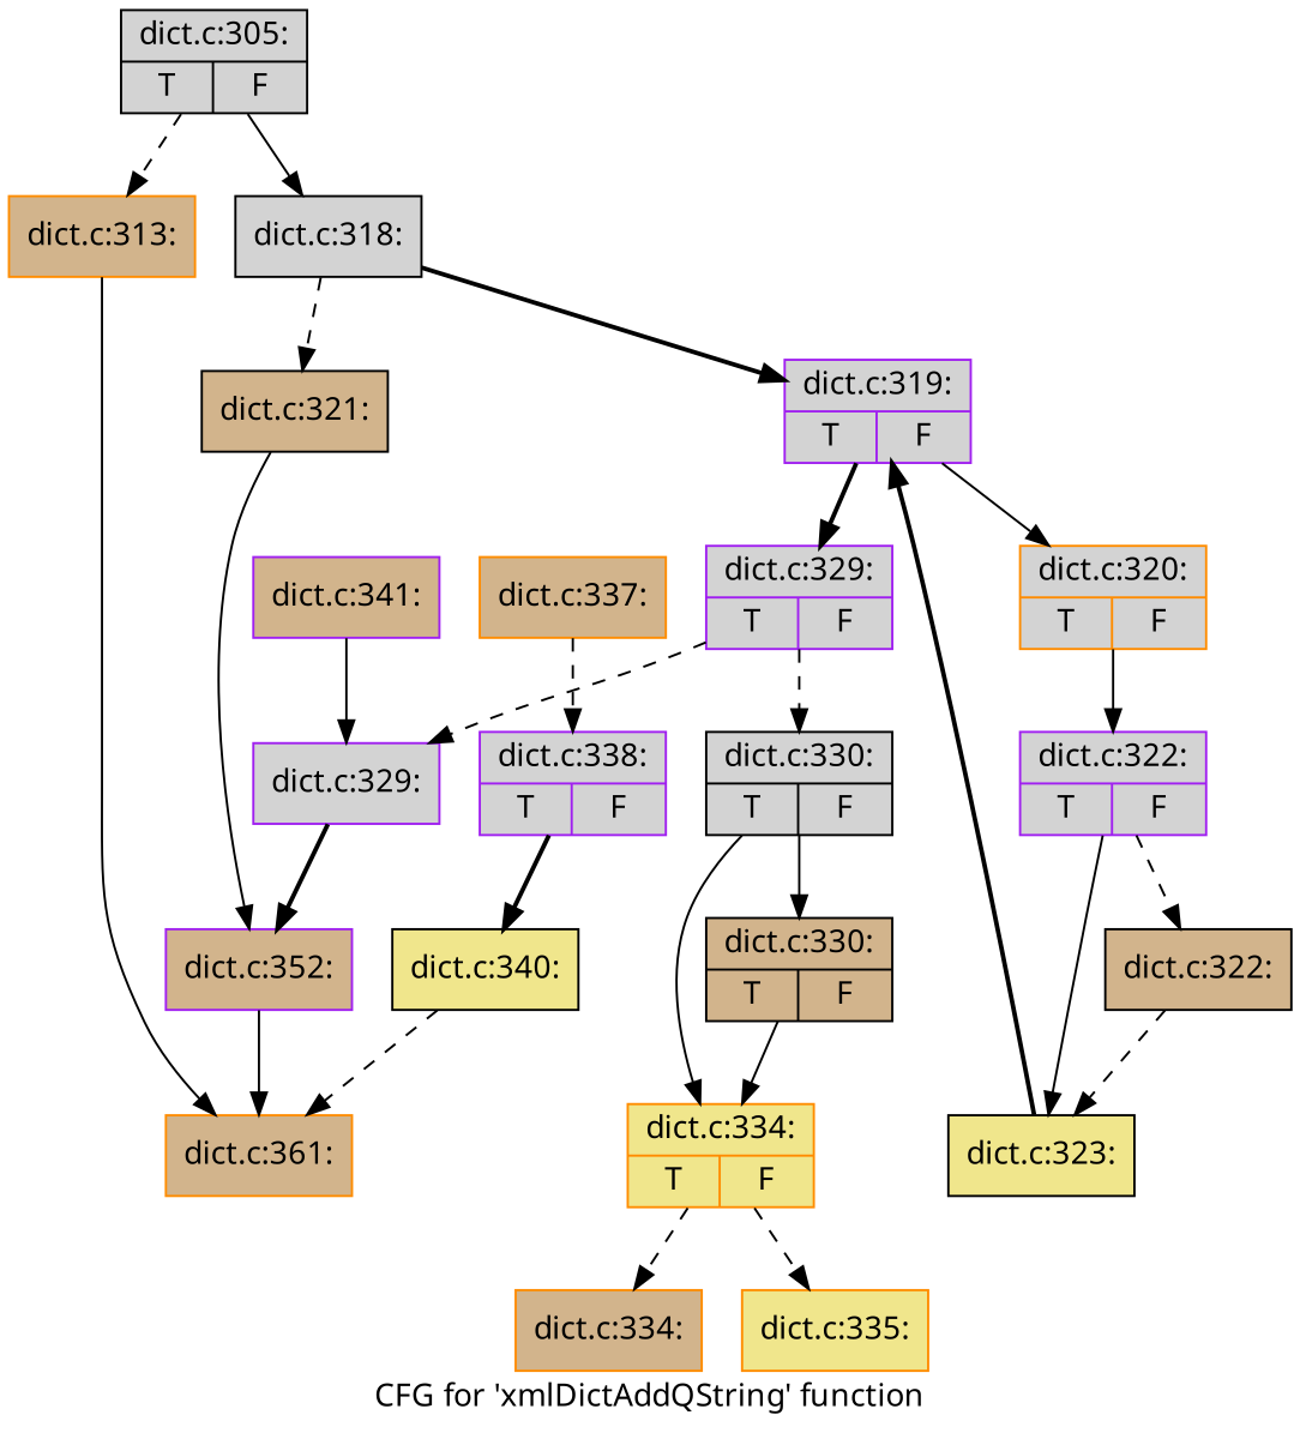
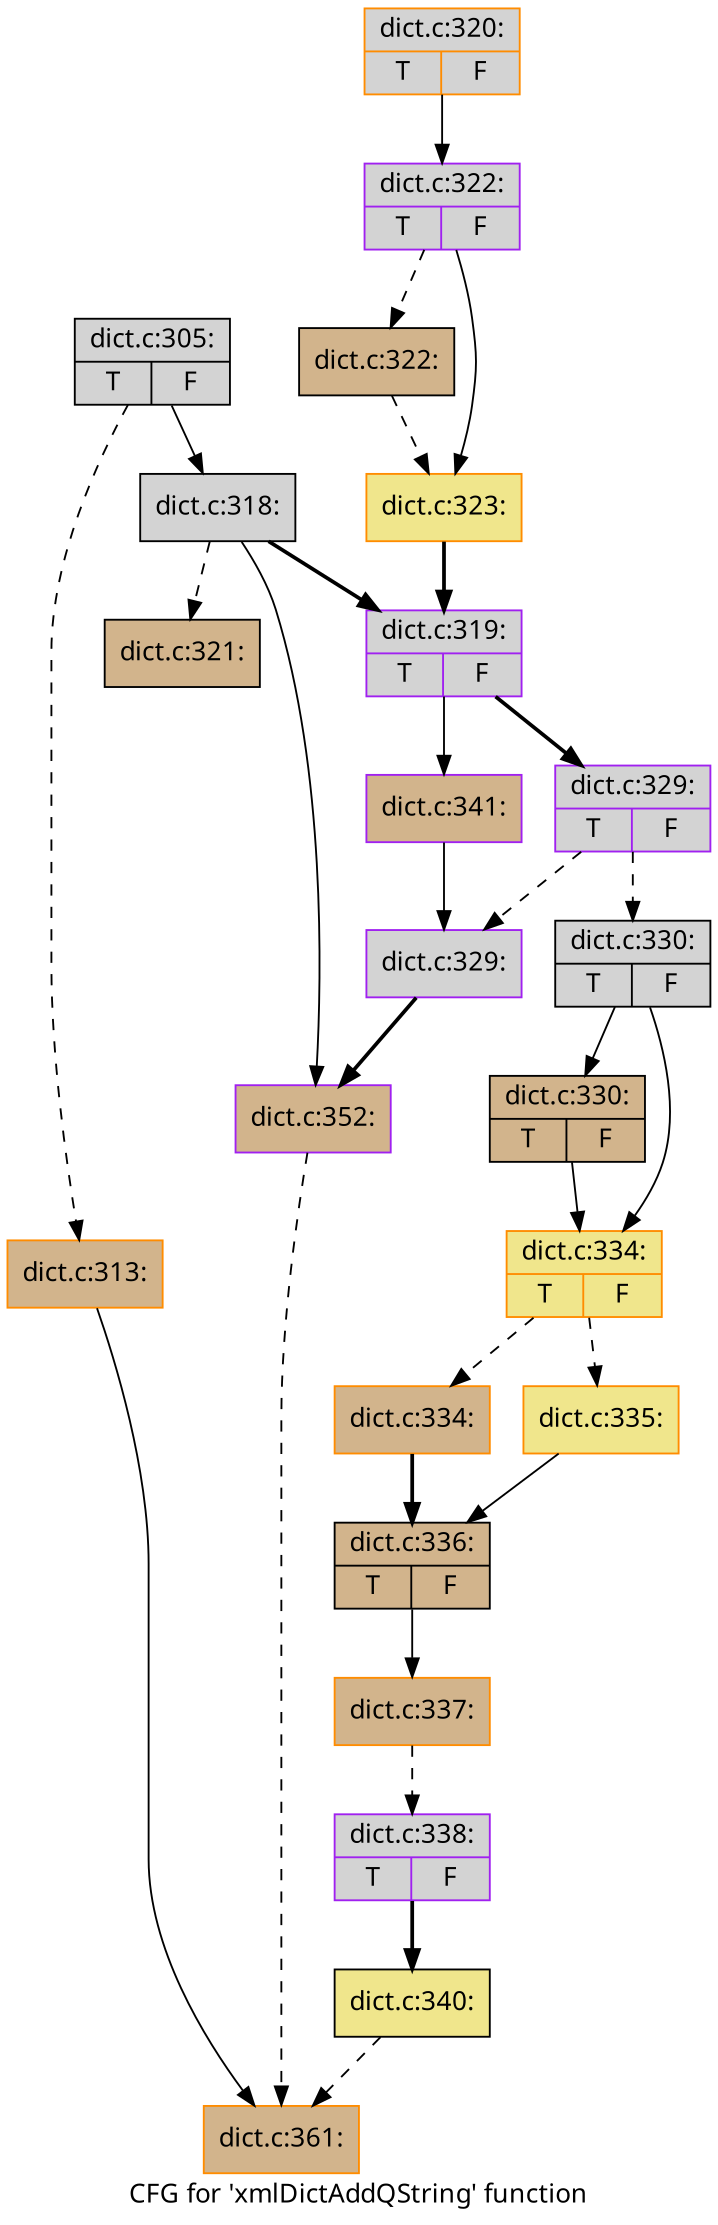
  digraph {
    fontname="Noto Sans"
    label="CFG for 'xmlDictAddQString' function"
    node [color=black fillcolor=tan fontname="Noto Sans" shape=record style=filled]
    edge [fontname="Noto Sans" style=solid]
    n1 [fillcolor=lightgrey label="{dict.c:305:|{<s0>T|<s1>F}}"]
    n2 [color=darkorange label="{dict.c:313:}"]
    n3 [fillcolor=lightgrey label="{dict.c:318:}"]
    n4 [color=darkorange label="{dict.c:361:}"]
    n5 [color=purple fillcolor=lightgrey label="{dict.c:319:|{<s0>T|<s1>F}}"]
    n6 [label="{dict.c:321:}"]
    n7 [color=darkorange fillcolor=lightgrey label="{dict.c:320:|{<s0>T|<s1>F}}"]
    n8 [color=purple fillcolor=lightgrey label="{dict.c:329:|{<s0>T|<s1>F}}"]
    n9 [color=purple fillcolor=lightgrey label="{dict.c:322:|{<s0>T|<s1>F}}"]
    n10 [fillcolor=lightgrey label="{dict.c:330:|{<s0>T|<s1>F}}"]
    n11 [color=purple fillcolor=lightgrey label="{dict.c:329:}"]
    n12 [color=purple label="{dict.c:352:}"]
    n13 [label="{dict.c:322:}"]
-   n14 [fillcolor=khaki label="{dict.c:323:}"]
+   n14 [color=darkorange fillcolor=khaki label="{dict.c:323:}"]
    n15 [label="{dict.c:330:|{<s0>T|<s1>F}}"]
    n16 [color=darkorange fillcolor=khaki label="{dict.c:334:|{<s0>T|<s1>F}}"]
    n17 [color=darkorange label="{dict.c:334:}"]
    n18 [color=darkorange fillcolor=khaki label="{dict.c:335:}"]
+   n19 [label="{dict.c:336:|{<s0>T|<s1>F}}"]
    n20 [color=darkorange label="{dict.c:337:}"]
    n21 [color=purple fillcolor=lightgrey label="{dict.c:338:|{<s0>T|<s1>F}}"]
    n22 [fillcolor=khaki label="{dict.c:340:}"]
    n23 [color=purple label="{dict.c:341:}"]
    n1 -> n2 [style=dashed]
    n1 -> n3
    n2 -> n4
    n3 -> n5 [style=bold]
    n3 -> n6 [style=dashed]
-   n5 -> n7
+   n5 -> n23
    n5 -> n8 [style=bold]
-   n6 -> n12
+   n3 -> n12
    n7 -> n9
    n8 -> n10 [style=dashed]
    n8 -> n11 [style=dashed]
    n9 -> n13 [style=dashed]
    n9 -> n14
    n10 -> n15
    n10 -> n16
    n11 -> n12 [style=bold]
-   n12 -> n4
+   n12 -> n4 [style=dashed]
    n13 -> n14 [style=dashed]
    n14 -> n5 [style=bold]
    n15 -> n16
    n16 -> n17 [style=dashed]
    n16 -> n18 [style=dashed]
+   n17 -> n19 [style=bold]
+   n18 -> n19
+   n19 -> n20
    n20 -> n21 [style=dashed]
    n21 -> n22 [style=bold]
    n22 -> n4 [style=dashed]
    n23 -> n11
  }
